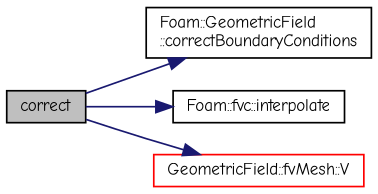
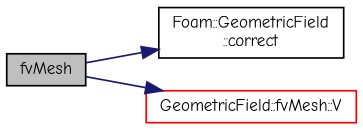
  digraph {
    fontname="Comic Neue"
    rankdir=LR
    node [color=black fontname="Comic Neue" fontsize=10 shape=record]
    edge [color=midnightblue fontname="Comic Neue" fontsize=10 labelfontname=Helvetica labelfontsize=10 style=solid]
-   n1 [fillcolor=grey75 fontcolor=black height=0.2 label=correct style=filled width=0.4]
-   n2 [height=0.2 label="Foam::GeometricField\l::correctBoundaryConditions" width=0.4]
-   n3 [height=0.2 label="Foam::fvc::interpolate" width=0.4]
+   n1 [fillcolor=grey75 fontcolor=black height=0.2 label=fvMesh style=filled width=0.4]
+   n2 [height=0.2 label="Foam::GeometricField\l::correct" width=0.4]
    n4 [color=red height=0.2 label="GeometricField::fvMesh::V" width=0.4]
    n1 -> n2
-   n1 -> n3
    n1 -> n4
  }
